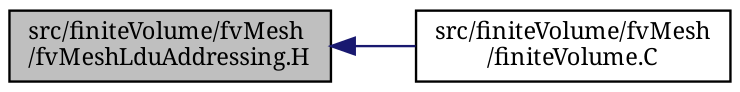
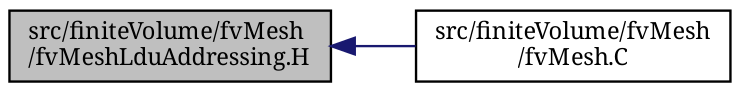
  digraph {
    rankdir=LR
    fontname="Noto Serif"
    node [color=black fontname="Noto Serif" fontsize=10 shape=record]
    n1 [fillcolor=grey75 fontcolor=black height=0.2 label="src/finiteVolume/fvMesh\l/fvMeshLduAddressing.H" style=filled width=0.4]
-   n2 [height=0.2 label="src/finiteVolume/fvMesh\l/finiteVolume.C" width=0.4]
+   n2 [height=0.2 label="src/finiteVolume/fvMesh\l/fvMesh.C" width=0.4]
    n1 -> n2 [color=midnightblue dir=back fontname="Noto Serif" fontsize=10 labelfontname=Helvetica labelfontsize=10 style=solid]
  }
